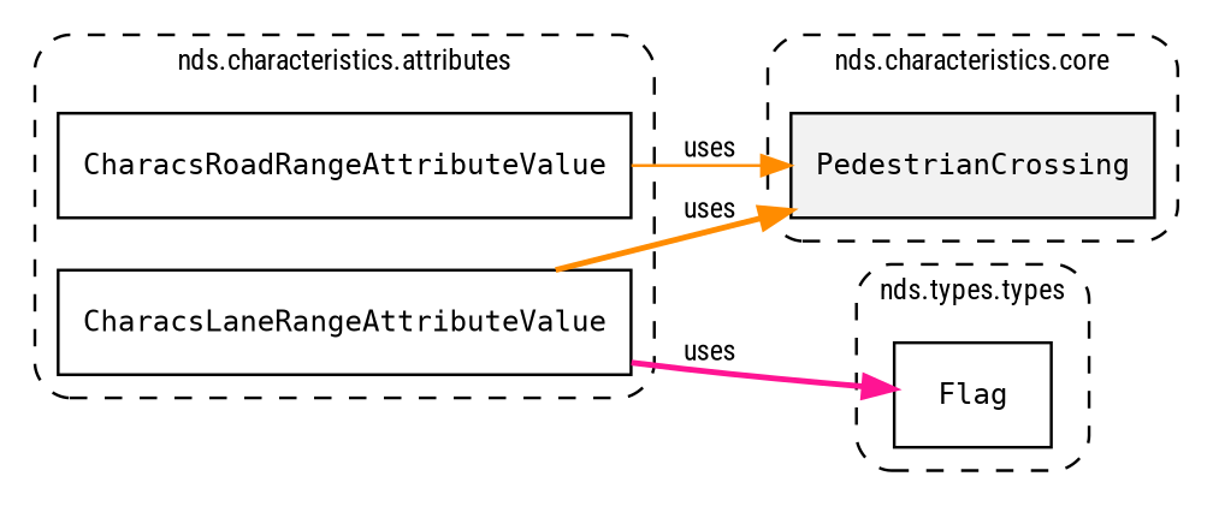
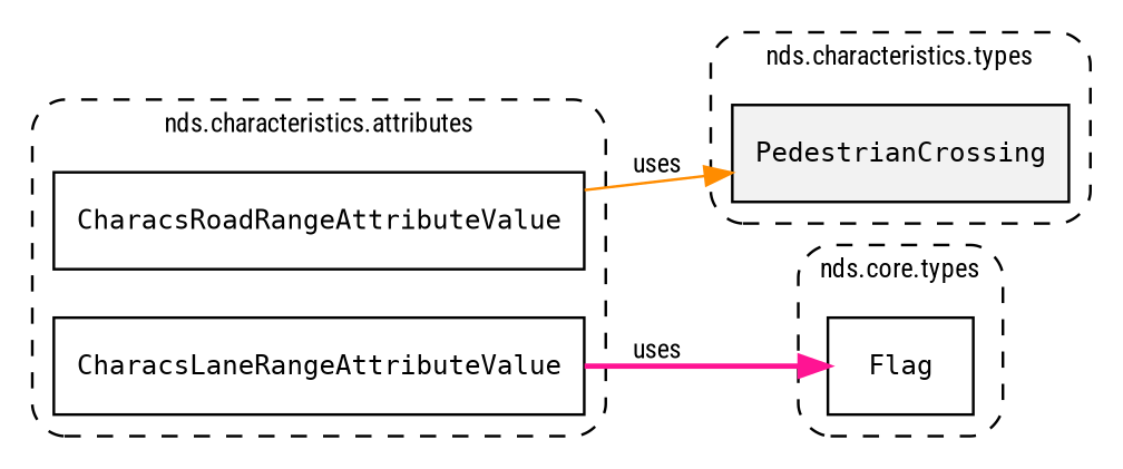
  digraph {
    fontname="Roboto Condensed"
    fontsize=10
    rankdir=LR
    node [fontname="Roboto Condensed" fontsize=10 shape=box]
    edge [color=darkorange fontname="Roboto Condensed" fontsize=10 style=bold]
    n1 [label=<<font face="monospace"><table align="center" border="0" cellspacing="0" cellpadding="0"><tr><td href="../../../content/packages/nds.core.types.html#Structure-Flag" title="Structure defined in nds.core.types">Flag</td></tr></table></font>>]
    n2 [fillcolor="#0000000D" label=<<font face="monospace"><table align="center" border="0" cellspacing="0" cellpadding="0"><tr><td href="../../../content/packages/nds.characteristics.types.html#Subtype-PedestrianCrossing" title="Subtype defined in nds.characteristics.types">PedestrianCrossing</td></tr></table></font>> style=filled]
    n3 [label=<<font face="monospace"><table align="center" border="0" cellspacing="0" cellpadding="0"><tr><td href="../../../content/packages/nds.characteristics.attributes.html#Choice-CharacsRoadRangeAttributeValue" title="Choice defined in nds.characteristics.attributes">CharacsRoadRangeAttributeValue</td></tr></table></font>>]
    n4 [label=<<font face="monospace"><table align="center" border="0" cellspacing="0" cellpadding="0"><tr><td href="../../../content/packages/nds.characteristics.attributes.html#Choice-CharacsLaneRangeAttributeValue" title="Choice defined in nds.characteristics.attributes">CharacsLaneRangeAttributeValue</td></tr></table></font>>]
    subgraph cluster_1 {
-     label="nds.types.types"
+     label="nds.core.types"
      style="dashed, rounded"
      n1
    }
    subgraph cluster_2 {
-     label="nds.characteristics.core"
+     label="nds.characteristics.types"
      style="dashed, rounded"
      n2
    }
    subgraph cluster_3 {
      label="nds.characteristics.attributes"
      style="dashed, rounded"
      n3
      n4
    }
    n3 -> n2 [label=uses style=solid]
    n4 -> n1 [color=deeppink label=uses]
-   n4 -> n2 [label=uses]
  }
